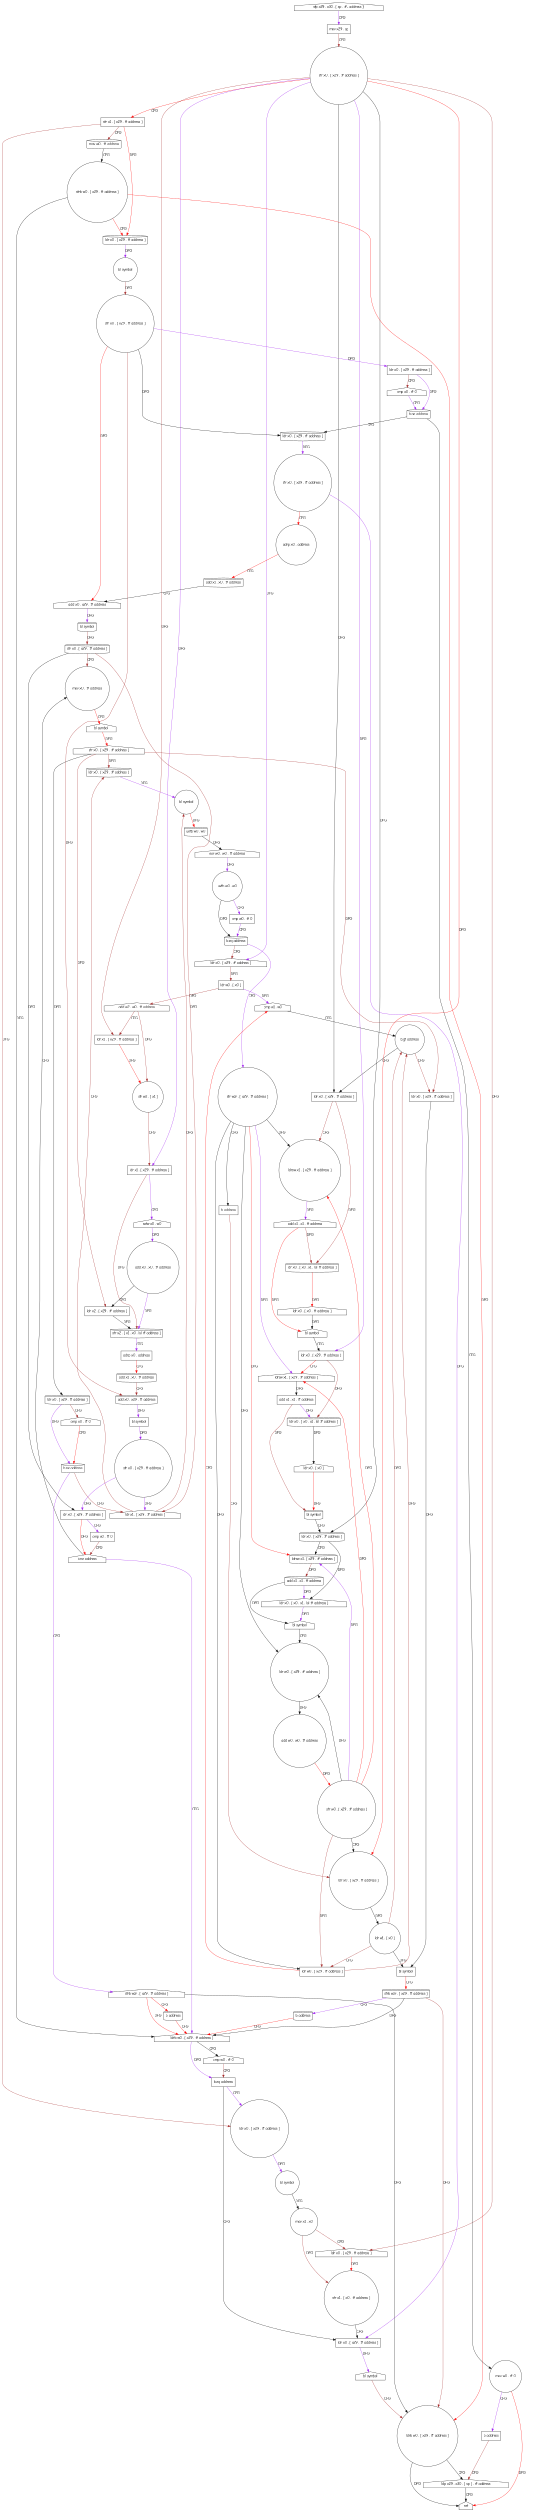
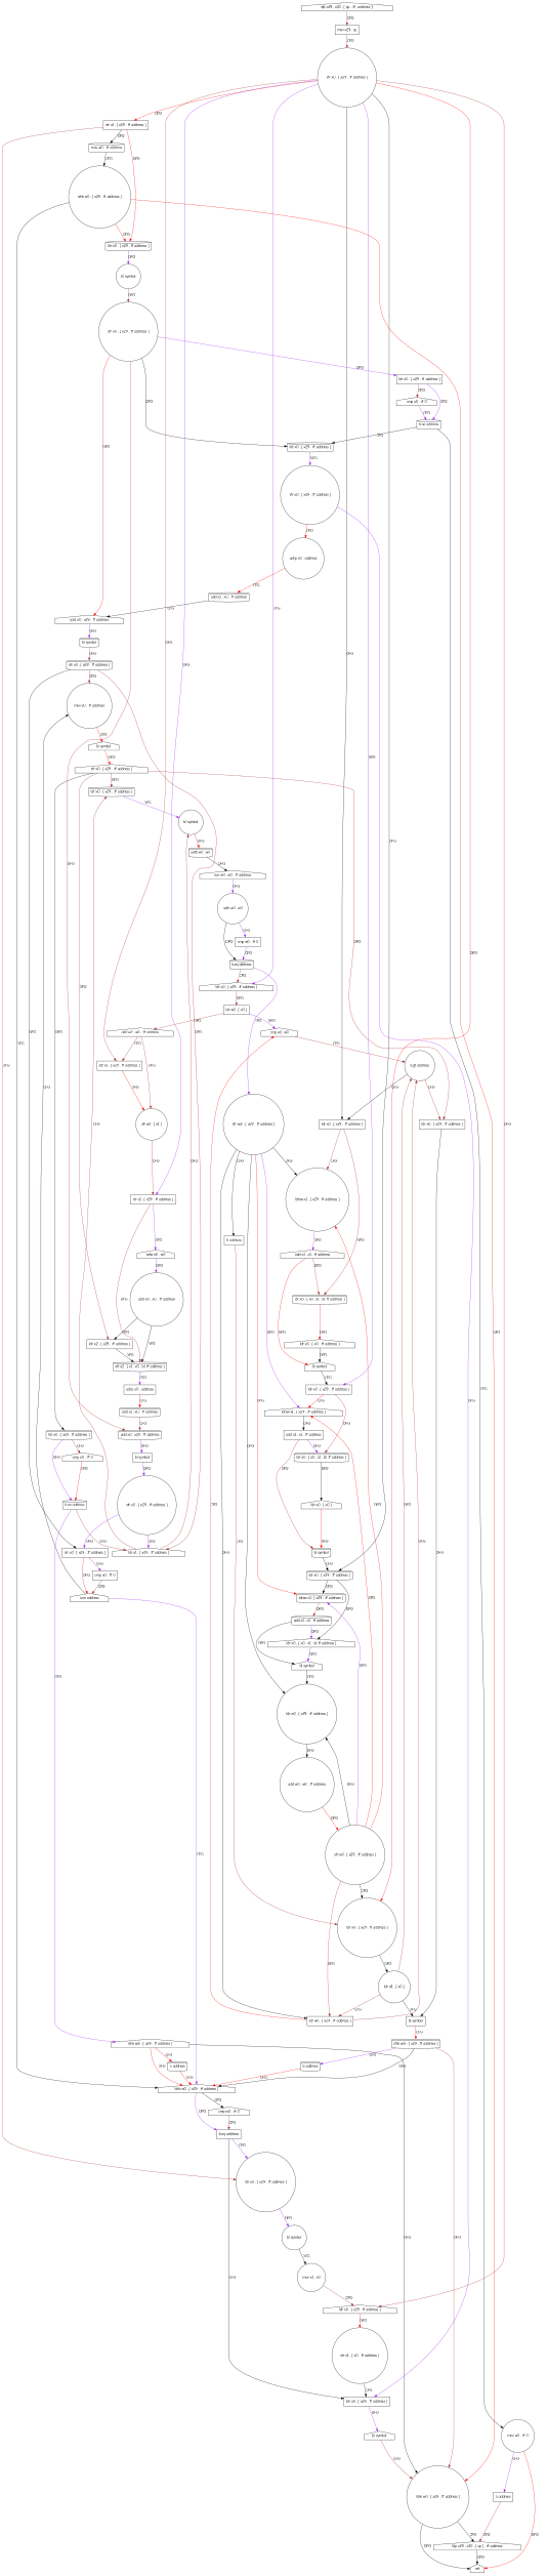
  digraph {
    fontname="Comic Neue"
    node [fontname="Comic Neue" shape=house]
    edge [color=black fontname="Comic Neue"]
    n1 [label="stp x29 , x30 , [ sp , #- address ]!"]
    n2 [label="mov x29 , sp" shape=box]
    n3 [label="str x0 , [ x29 , # address ]" shape=circle]
    n4 [label="str x1 , [ x29 , # address ]" shape=box]
    n5 [label="ldr x0 , [ x29 , # address ]"]
    n6 [label="ldr x1 , [ x29 , # address ]" shape=box]
    n7 [label="ldr x1 , [ x29 , # address ]" shape=box]
    n8 [label="ldr x0 , [ x29 , # address ]" shape=circle]
    n9 [label="ldr x0 , [ x29 , # address ]" shape=box]
    n10 [label="ldr x0 , [ x29 , # address ]"]
    n11 [label="ldr x0 , [ x29 , # address ]" shape=box]
    n12 [label="ldr x0 , [ x29 , # address ]" shape=cylinder]
    n13 [label="mov w0 , # address" shape=cylinder]
    n14 [label="ldr x0 , [ x29 , # address ]" shape=cylinder]
    n15 [label="ldr x0 , [ x29 , # address ]" shape=circle]
    n16 [label="ldr w0 , [ x0 ]" shape=box]
    n17 [label="str w2 , [ x1 ]" shape=circle]
    n18 [label="sxtw x0 , w0"]
    n19 [label="str x2 , [ x1 , x0 , lsl # address ]" shape=cylinder]
    n20 [label="ldr w1 , [ x0 ]" shape=circle]
    n21 [label="ldrsw x1 , [ x29 , # address ]" shape=circle]
    n22 [label="ldr x0 , [ x0 , x1 , lsl # address ]" shape=cylinder]
    n23 [label="str x1 , [ x0 , # address ]" shape=circle]
    n24 [label="ldrsw x1 , [ x29 , # address ]"]
    n25 [label="ldr x0 , [ x0 , x1 , lsl # address ]" shape=cylinder]
    n26 [label="ldrsw x1 , [ x29 , # address ]" shape=cylinder]
    n27 [label="ldr x0 , [ x0 , x1 , lsl # address ]"]
    n28 [label="strb w0 , [ x29 , # address ]" shape=circle]
    n29 [label="bl symbol" shape=circle]
    n30 [label="bl symbol" shape=circle]
    n31 [label="ldrb w0 , [ x29 , # address ]"]
    n32 [label="ldrb w0 , [ x29 , # address ]" shape=circle]
    n33 [label="cmp w0 , # 0"]
    n34 [label="b.eq address" shape=box]
    n35 [label=ret]
    n36 [label="ldp x29 , x30 , [ sp ] , # address"]
    n37 [label="str x0 , [ x29 , # address ]" shape=circle]
    n38 [label="ldr x0 , [ x29 , # address ]" shape=box]
    n39 [label="ldr x0 , [ x29 , # address ]" shape=cylinder]
    n40 [label="add x0 , x29 , # address"]
    n41 [label="add x0 , x29 , # address" shape=cylinder]
    n42 [label="cmp x0 , # 0"]
    n43 [label="b.ne address" shape=cylinder]
    n44 [label="str x0 , [ x29 , # address ]" shape=circle]
    n45 [label="bl symbol" shape=cylinder]
    n46 [label="bl symbol" shape=box]
    n47 [label="mov w0 , # 0" shape=circle]
    n48 [label="b address" shape=box]
    n49 [label="adrp x0 , address" shape=circle]
    n50 [label="ldr x0 , [ x29 , # address ]" shape=box]
    n51 [label="add x1 , x0 , # address" shape=cylinder]
    n52 [label="bl symbol"]
    n53 [label="str x0 , [ x29 , # address ]" shape=cylinder]
    n54 [label="mov x0 , # address" shape=circle]
    n55 [label="ldr x1 , [ x29 , # address ]"]
    n56 [label="ldr x0 , [ x29 , # address ]" shape=box]
    n57 [label="bl symbol"]
    n58 [label="ldr x0 , [ x29 , # address ]" shape=cylinder]
    n59 [label="bl symbol" shape=circle]
    n60 [label="cmp x0 , # 0" shape=box]
    n61 [label="b.ne address"]
    n62 [label="str x0 , [ x29 , # address ]"]
    n63 [label="uxtb w0 , w0" shape=cylinder]
    n64 [label="eor w0 , w0 , # address"]
    n65 [label="uxtb w0 , w0" shape=circle]
    n66 [label="cmp w0 , # 0" shape=box]
    n67 [label="b.eq address" shape=cylinder]
    n68 [label="str wzr , [ x29 , # address ]" shape=circle]
    n69 [label="b address" shape=box]
    n70 [label="ldr w0 , [ x29 , # address ]" shape=box]
    n71 [label="ldr w0 , [ x29 , # address ]" shape=circle]
    n72 [label="add w2 , w0 , # address"]
    n73 [label="cmp w1 , w0"]
    n74 [label="b.gt address" shape=circle]
    n75 [label="add x1 , x1 , # address"]
    n76 [label="add x1 , x1 , # address" shape=box]
    n77 [label="add x1 , x1 , # address" shape=cylinder]
    n78 [label="add w0 , w0 , # address" shape=circle]
    n79 [label="strb wzr , [ x29 , # address ]"]
    n80 [label="b address" shape=cylinder]
    n81 [label="add x0 , x0 , # address" shape=circle]
    n82 [label="adrp x0 , address" shape=box]
    n83 [label="ldr x2 , [ x29 , # address ]" shape=box]
    n84 [label="add x1 , x0 , # address" shape=cylinder]
    n85 [label="str x0 , [ x29 , # address ]" shape=circle]
    n86 [label="bl symbol" shape=box]
    n87 [label="mov x1 , x0" shape=circle]
    n88 [label="ldr x0 , [ x29 , # address ]" shape=cylinder]
    n89 [label="ldr x0 , [ x29 , # address ]" shape=box]
    n90 [label="cmp x0 , # 0"]
    n91 [label="b.ne address" shape=cylinder]
    n92 [label="strb wzr , [ x29 , # address ]" shape=cylinder]
    n93 [label="ldr x0 , [ x0 , # address ]"]
    n94 [label="bl symbol"]
    n95 [label="ldr x0 , [ x0 ]"]
    n96 [label="bl symbol" shape=cylinder]
    n97 [label="bl symbol"]
    n98 [label="str w0 , [ x29 , # address ]" shape=circle]
    n99 [label="b address" shape=cylinder]
-   n1 -> n2 [color=purple label=CFG]
+   n1 -> n2 [color=brown label=CFG]
    n2 -> n3 [color=brown label=CFG]
    n3 -> n4 [color=red label=CFG]
    n3 -> n5 [color=purple label=DFG]
    n3 -> n6 [color=brown label=DFG]
    n3 -> n7 [color=purple label=DFG]
    n3 -> n8 [color=red label=DFG]
    n3 -> n9 [label=DFG]
    n3 -> n10 [color=brown label=DFG]
    n3 -> n11 [color=purple label=DFG]
    n3 -> n12 [label=DFG]
-   n4 -> n13 [color=brown label=CFG]
+   n4 -> n13 [label=CFG]
    n4 -> n14 [color=red label=DFG]
    n4 -> n15 [color=brown label=DFG]
    n5 -> n16 [color=brown label=DFG]
    n6 -> n17 [color=red label=DFG]
    n7 -> n18 [color=purple label=CFG]
    n7 -> n19 [color=brown label=DFG]
    n8 -> n20 [label=DFG]
    n9 -> n21 [color=brown label=CFG]
    n9 -> n22 [color=brown label=DFG]
    n10 -> n23 [color=red label=DFG]
    n11 -> n24 [color=red label=CFG]
    n11 -> n25 [color=brown label=DFG]
    n12 -> n26 [label=CFG]
    n12 -> n27 [label=DFG]
    n13 -> n28 [label=CFG]
    n14 -> n29 [color=purple label=DFG]
    n15 -> n30 [color=purple label=DFG]
    n16 -> n72 [color=brown label=DFG]
    n16 -> n73 [color=purple label=DFG]
    n17 -> n7 [color=brown label=CFG]
    n18 -> n81 [color=purple label=DFG]
    n19 -> n82 [color=purple label=CFG]
    n20 -> n70 [color=brown label=CFG]
    n20 -> n74 [color=brown label=DFG]
    n20 -> n86 [label=DFG]
    n21 -> n75 [color=purple label=DFG]
    n22 -> n93 [color=red label=DFG]
    n23 -> n50 [label=CFG]
    n24 -> n76 [label=DFG]
    n25 -> n95 [label=DFG]
    n26 -> n77 [color=brown label=DFG]
    n27 -> n97 [color=purple label=DFG]
    n28 -> n14 [color=red label=CFG]
    n28 -> n31 [label=DFG]
    n28 -> n32 [color=red label=DFG]
    n29 -> n37 [color=brown label=DFG]
    n30 -> n87 [label=DFG]
    n31 -> n33 [label=CFG]
    n31 -> n34 [color=purple label=DFG]
    n32 -> n35 [label=DFG]
    n32 -> n36 [label=CFG]
    n33 -> n34 [color=brown label=CFG]
    n34 -> n15 [color=purple label=CFG]
    n34 -> n50 [label=CFG]
    n36 -> n35 [label=CFG]
    n37 -> n38 [color=purple label=DFG]
    n37 -> n39 [label=DFG]
    n37 -> n40 [color=red label=DFG]
    n37 -> n41 [color=brown label=DFG]
    n38 -> n42 [color=brown label=CFG]
    n38 -> n43 [color=purple label=DFG]
    n39 -> n44 [color=purple label=DFG]
    n40 -> n45 [color=purple label=DFG]
    n41 -> n46 [color=purple label=DFG]
    n42 -> n43 [color=purple label=CFG]
    n43 -> n39 [label=CFG]
    n43 -> n47 [label=CFG]
    n44 -> n49 [color=red label=CFG]
    n44 -> n50 [color=purple label=DFG]
    n45 -> n53 [color=brown label=DFG]
    n46 -> n85 [color=purple label=DFG]
    n47 -> n35 [color=red label=DFG]
    n47 -> n48 [color=purple label=CFG]
    n48 -> n36 [color=brown label=CFG]
    n49 -> n51 [color=red label=CFG]
    n50 -> n52 [color=purple label=DFG]
    n51 -> n40 [label=CFG]
    n52 -> n32 [color=brown label=CFG]
    n53 -> n54 [color=brown label=CFG]
    n53 -> n55 [color=brown label=DFG]
    n53 -> n56 [label=DFG]
    n54 -> n57 [color=red label=CFG]
    n55 -> n58 [color=brown label=CFG]
    n55 -> n59 [color=brown label=DFG]
    n56 -> n60 [color=purple label=CFG]
    n56 -> n61 [color=red label=DFG]
    n57 -> n62 [color=red label=DFG]
    n58 -> n59 [color=purple label=DFG]
    n59 -> n63 [color=red label=DFG]
    n60 -> n61 [color=brown label=CFG]
    n61 -> n31 [color=purple label=CFG]
    n61 -> n54 [label=CFG]
    n62 -> n58 [color=brown label=DFG]
    n62 -> n83 [color=brown label=DFG]
    n62 -> n88 [label=DFG]
    n62 -> n89 [color=brown label=DFG]
    n63 -> n64 [label=DFG]
    n64 -> n65 [color=purple label=DFG]
    n65 -> n66 [color=purple label=CFG]
    n65 -> n67 [label=DFG]
    n66 -> n67 [color=purple label=CFG]
    n67 -> n5 [color=brown label=CFG]
    n67 -> n68 [color=purple label=CFG]
    n68 -> n21 [label=DFG]
    n68 -> n24 [color=purple label=DFG]
    n68 -> n26 [color=red label=DFG]
    n68 -> n69 [label=CFG]
    n68 -> n70 [label=DFG]
    n68 -> n71 [label=DFG]
    n69 -> n8 [color=brown label=CFG]
    n70 -> n73 [color=red label=CFG]
    n70 -> n74 [color=brown label=DFG]
    n71 -> n78 [label=DFG]
    n72 -> n6 [color=brown label=CFG]
    n72 -> n17 [color=brown label=DFG]
-   n73 -> n74 [label=CFG]
+   n73 -> n74 [color=brown label=CFG]
    n74 -> n9 [label=CFG]
    n74 -> n89 [color=brown label=CFG]
    n75 -> n22 [color=brown label=DFG]
    n75 -> n94 [color=red label=DFG]
    n76 -> n25 [color=purple label=DFG]
    n76 -> n96 [color=brown label=DFG]
    n77 -> n27 [color=purple label=DFG]
    n77 -> n97 [label=DFG]
    n78 -> n98 [color=red label=DFG]
    n79 -> n31 [color=red label=DFG]
    n79 -> n32 [label=DFG]
    n79 -> n80 [color=red label=CFG]
    n80 -> n31 [color=red label=CFG]
-   n81 -> n19 [color=purple label=DFG]
+   n81 -> n19 [label=DFG]
    n81 -> n83 [label=CFG]
    n82 -> n84 [color=red label=CFG]
    n83 -> n19 [label=DFG]
    n84 -> n41 [color=brown label=CFG]
    n85 -> n55 [color=purple label=DFG]
    n85 -> n56 [color=purple label=DFG]
    n86 -> n92 [color=red label=CFG]
    n87 -> n10 [color=brown label=CFG]
-   n87 -> n23 [color=brown label=DFG]
    n88 -> n90 [color=brown label=CFG]
    n88 -> n91 [color=purple label=DFG]
    n89 -> n86 [label=DFG]
    n90 -> n91 [color=red label=CFG]
    n91 -> n55 [color=brown label=CFG]
    n91 -> n79 [color=purple label=CFG]
    n92 -> n31 [label=DFG]
    n92 -> n32 [color=brown label=DFG]
    n92 -> n99 [color=purple label=CFG]
    n93 -> n94 [label=DFG]
    n94 -> n11 [label=CFG]
    n95 -> n96 [color=red label=DFG]
    n96 -> n12 [label=CFG]
    n97 -> n71 [label=CFG]
    n98 -> n8 [label=CFG]
    n98 -> n21 [color=red label=DFG]
    n98 -> n24 [color=red label=DFG]
    n98 -> n26 [color=purple label=DFG]
    n98 -> n70 [color=brown label=DFG]
    n98 -> n71 [label=DFG]
    n99 -> n31 [color=red label=CFG]
  }
